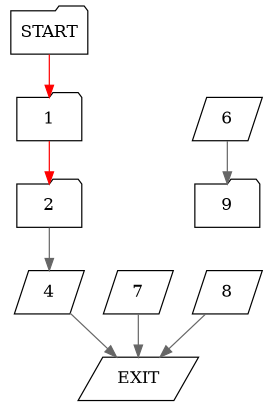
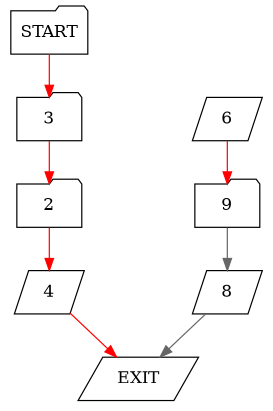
  digraph {
    node [shape=parallelogram]
    edge [color=red]
    n1 [label=START shape=folder]
-   1 [shape=folder]
+   1 [shape=folder label=3]
    2 [shape=folder]
    n4 [label=EXIT]
    4
    9 [shape=folder]
    6
-   7
    8
    n1 -> 1
    1 -> 2
-   2 -> 4 [color=gray40]
-   4 -> n4 [color=gray40]
-   6 -> 9 [color=gray40]
-   7 -> n4 [color=gray40]
+   2 -> 4
+   4 -> n4
+   9 -> 8 [color=gray40]
+   6 -> 9
    8 -> n4 [color=gray40]
  }
